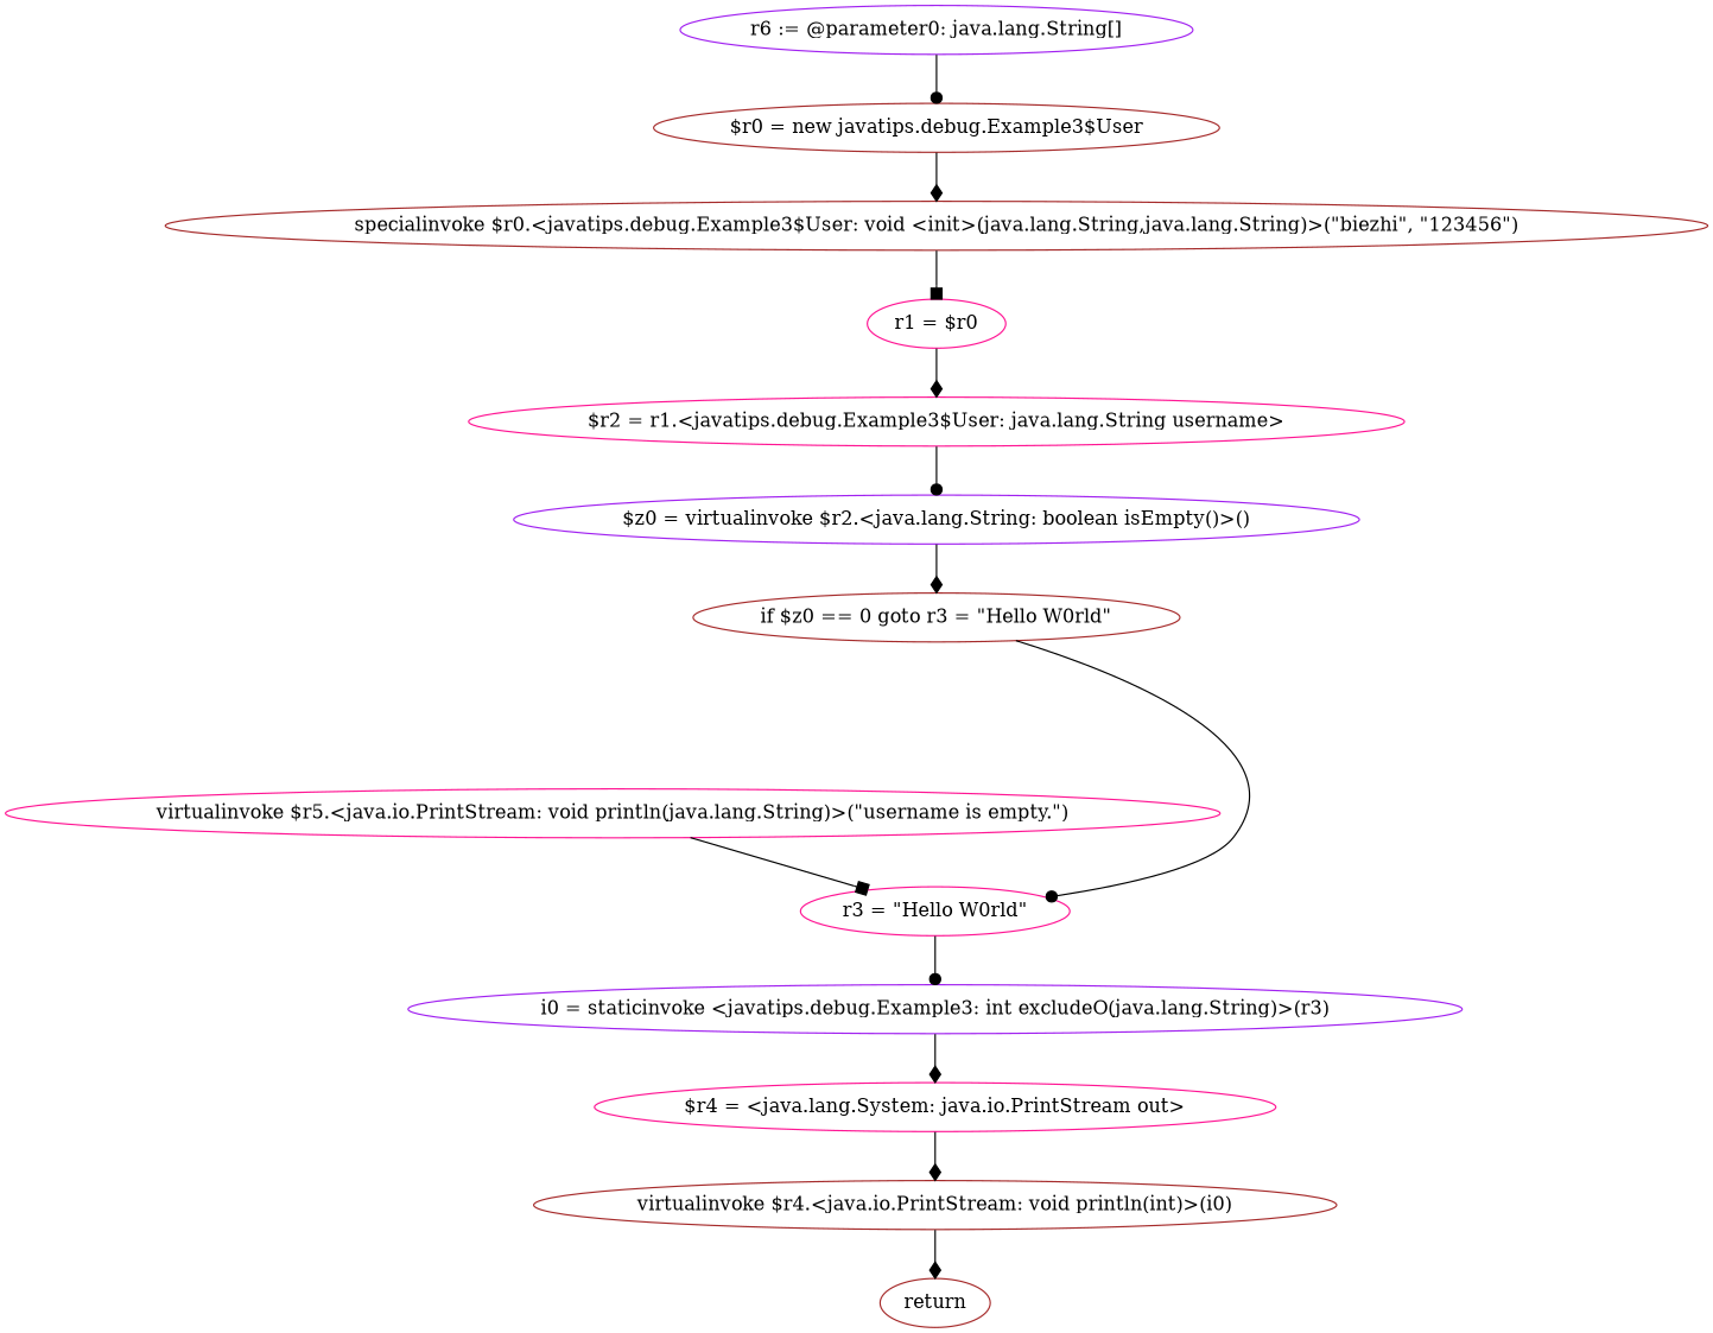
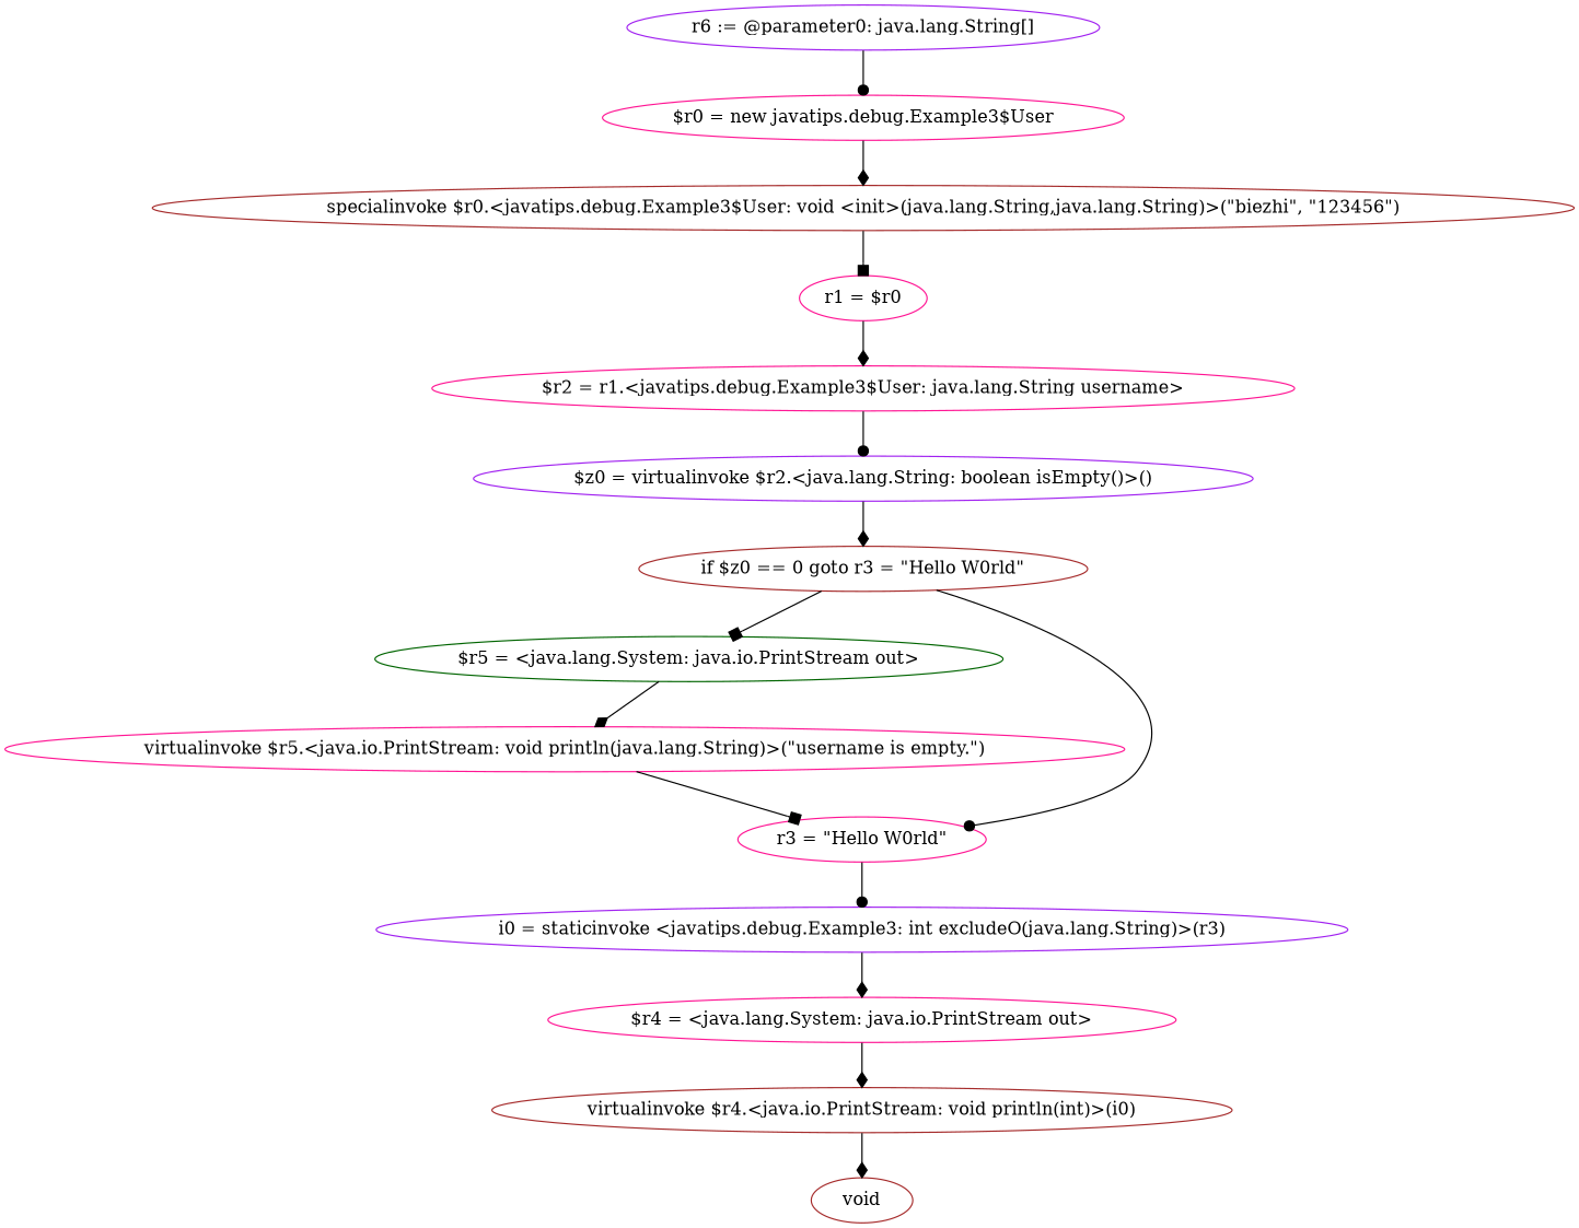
  digraph {
    node [color=brown]
    edge [arrowhead=diamond]
    "r6 := @parameter0: java.lang.String[]" [color=purple]
-   "$r0 = new javatips.debug.Example3$User"
+   "$r0 = new javatips.debug.Example3$User" [color=deeppink]
    "specialinvoke $r0.<javatips.debug.Example3$User: void <init>(java.lang.String,java.lang.String)>(\"biezhi\", \"123456\")"
    "r1 = $r0" [color=deeppink]
    "$r2 = r1.<javatips.debug.Example3$User: java.lang.String username>" [color=deeppink]
    "$z0 = virtualinvoke $r2.<java.lang.String: boolean isEmpty()>()" [color=purple]
    "if $z0 == 0 goto r3 = \"Hello W0rld\""
+   "$r5 = <java.lang.System: java.io.PrintStream out>" [color=darkgreen]
    "r3 = \"Hello W0rld\"" [color=deeppink]
    "virtualinvoke $r5.<java.io.PrintStream: void println(java.lang.String)>(\"username is empty.\")" [color=deeppink]
    "i0 = staticinvoke <javatips.debug.Example3: int excludeO(java.lang.String)>(r3)" [color=purple]
    "$r4 = <java.lang.System: java.io.PrintStream out>" [color=deeppink]
    "virtualinvoke $r4.<java.io.PrintStream: void println(int)>(i0)"
-   return
+   return [label=void]
    "r6 := @parameter0: java.lang.String[]" -> "$r0 = new javatips.debug.Example3$User" [arrowhead=dot]
    "$r0 = new javatips.debug.Example3$User" -> "specialinvoke $r0.<javatips.debug.Example3$User: void <init>(java.lang.String,java.lang.String)>(\"biezhi\", \"123456\")"
    "specialinvoke $r0.<javatips.debug.Example3$User: void <init>(java.lang.String,java.lang.String)>(\"biezhi\", \"123456\")" -> "r1 = $r0" [arrowhead=box]
    "r1 = $r0" -> "$r2 = r1.<javatips.debug.Example3$User: java.lang.String username>"
    "$r2 = r1.<javatips.debug.Example3$User: java.lang.String username>" -> "$z0 = virtualinvoke $r2.<java.lang.String: boolean isEmpty()>()" [arrowhead=dot]
    "$z0 = virtualinvoke $r2.<java.lang.String: boolean isEmpty()>()" -> "if $z0 == 0 goto r3 = \"Hello W0rld\""
+   "if $z0 == 0 goto r3 = \"Hello W0rld\"" -> "$r5 = <java.lang.System: java.io.PrintStream out>" [arrowhead=box]
    "if $z0 == 0 goto r3 = \"Hello W0rld\"" -> "r3 = \"Hello W0rld\"" [arrowhead=dot]
+   "$r5 = <java.lang.System: java.io.PrintStream out>" -> "virtualinvoke $r5.<java.io.PrintStream: void println(java.lang.String)>(\"username is empty.\")"
    "r3 = \"Hello W0rld\"" -> "i0 = staticinvoke <javatips.debug.Example3: int excludeO(java.lang.String)>(r3)" [arrowhead=dot]
    "virtualinvoke $r5.<java.io.PrintStream: void println(java.lang.String)>(\"username is empty.\")" -> "r3 = \"Hello W0rld\"" [arrowhead=box]
    "i0 = staticinvoke <javatips.debug.Example3: int excludeO(java.lang.String)>(r3)" -> "$r4 = <java.lang.System: java.io.PrintStream out>"
    "$r4 = <java.lang.System: java.io.PrintStream out>" -> "virtualinvoke $r4.<java.io.PrintStream: void println(int)>(i0)"
    "virtualinvoke $r4.<java.io.PrintStream: void println(int)>(i0)" -> return
  }
